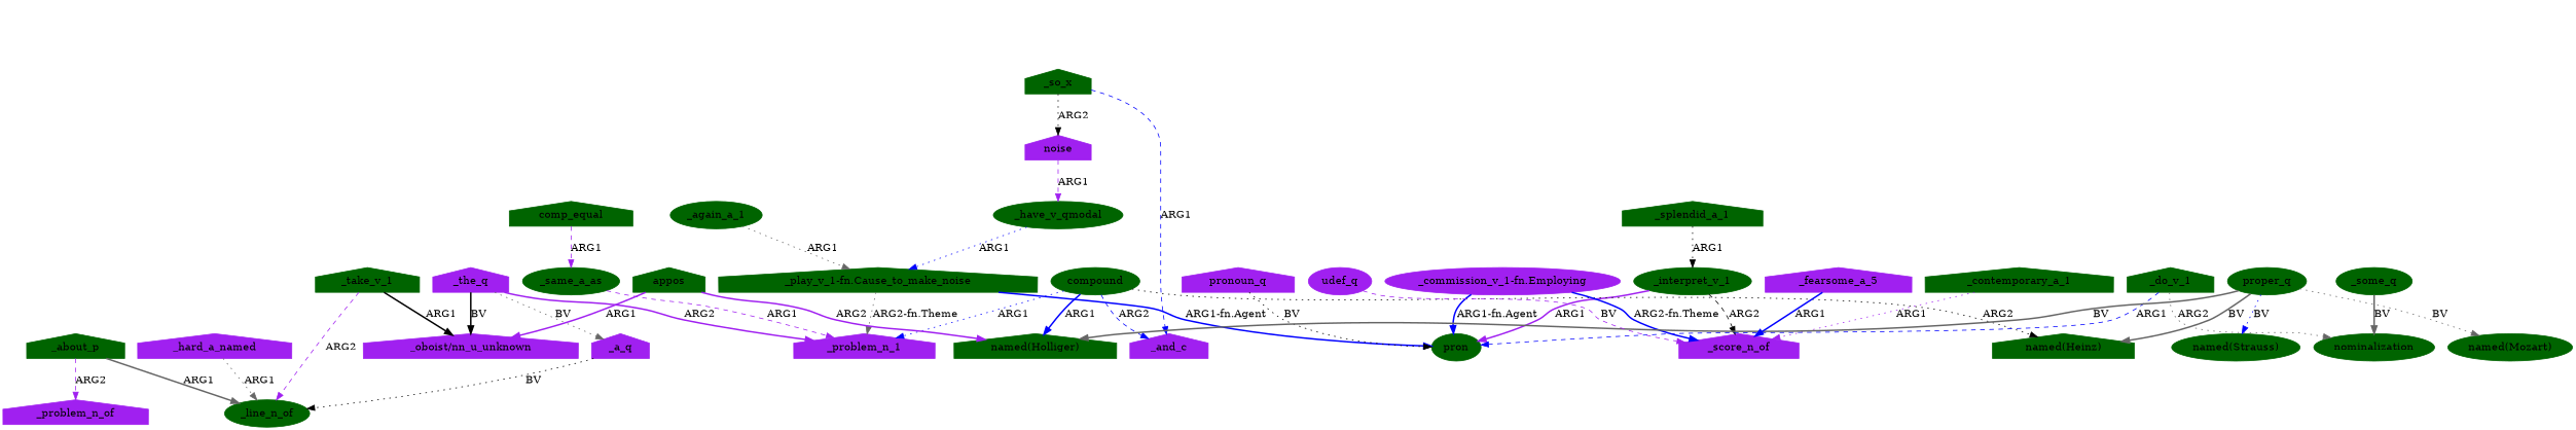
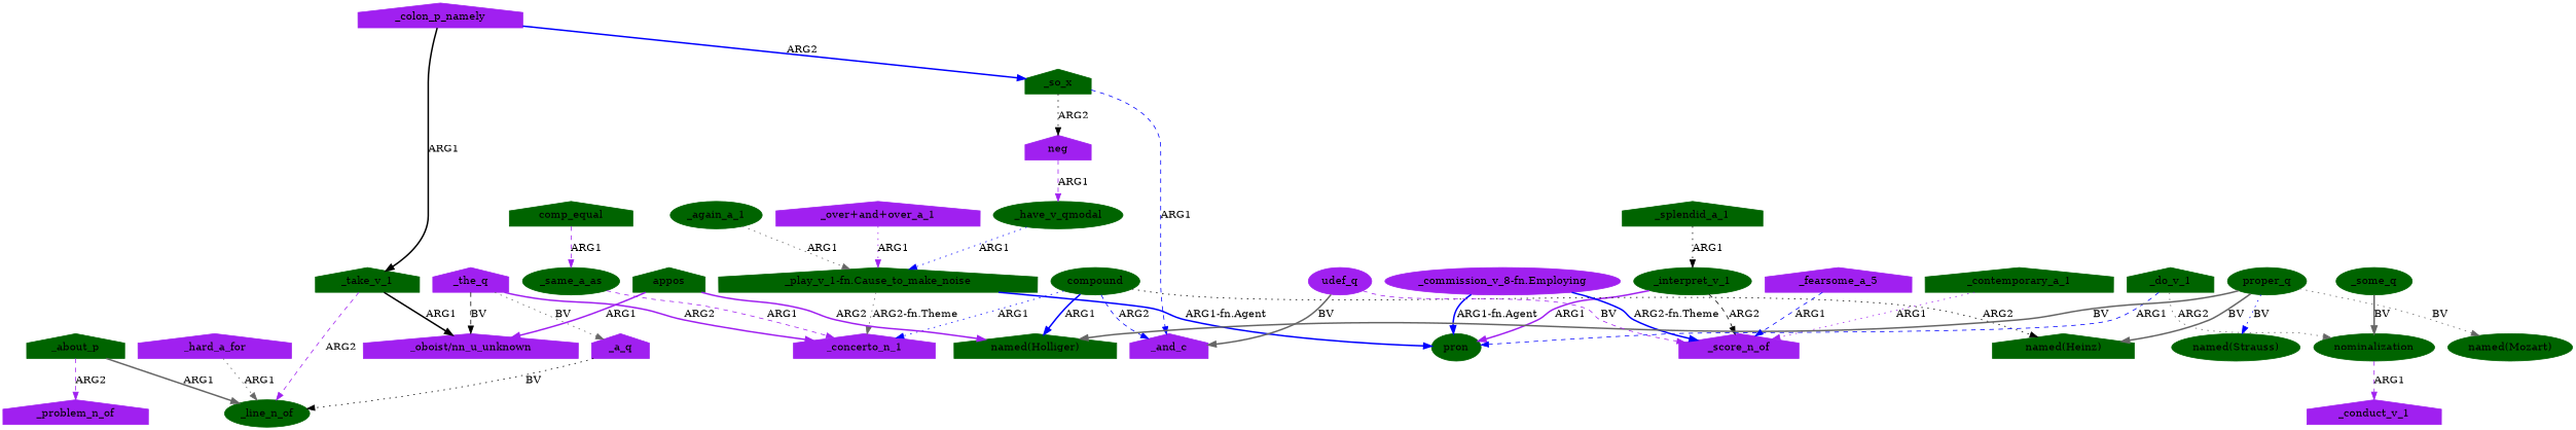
  digraph {
    node [color=darkgreen shape=house style=filled]
    edge [color=purple style=bold]
    _the_q [color=purple]
    "_oboist/nn_u_unknown" [color=purple]
-   _concerto_n_1 [color=purple label=_problem_n_1]
+   _concerto_n_1 [color=purple]
    _a_q [color=purple]
    _problem_n_of [color=purple]
+   "_over+and+over_a_1" [color=purple]
    "_play_v_1-fn.Cause_to_make_noise"
    pron [shape=ellipse]
    _interpret_v_1 [shape=ellipse]
    _score_n_of [color=purple]
    _splendid_a_1
    _again_a_1 [shape=ellipse]
    _same_a_as [shape=ellipse]
    compound [shape=ellipse]
    "named(Holliger)"
    "named(Heinz)"
    _and_c [color=purple]
-   neg [color=purple label=noise]
+   neg [color=purple]
    _have_v_qmodal [shape=ellipse]
    _so_x
    _take_v_1
    _line_n_of [shape=ellipse]
    _about_p
-   "_commission_v_1-fn.Employing" [color=purple shape=ellipse]
-   _hard_a_for [color=purple label=_hard_a_named]
+   "_commission_v_1-fn.Employing" [color=purple shape=ellipse label="_commission_v_8-fn.Employing"]
+   _hard_a_for [color=purple]
    _contemporary_a_1
-   pronoun_q [color=purple]
    appos
    nominalization [shape=ellipse]
+   _conduct_v_1 [color=purple]
    _do_v_1
    proper_q [shape=ellipse]
    "named(Strauss)" [shape=ellipse]
    "named(Mozart)" [shape=ellipse]
    comp_equal
    _some_q [shape=ellipse]
    udef_q [color=purple shape=ellipse]
+   _colon_p_namely [color=purple]
    n39 [color=purple label=_fearsome_a_5]
-   _the_q -> "_oboist/nn_u_unknown" [color=black label=BV]
+   _the_q -> "_oboist/nn_u_unknown" [color=black label=BV style=dashed]
    _the_q -> _concerto_n_1 [label=ARG2]
    _the_q -> _a_q [color=gray40 label=BV style=dotted]
    _a_q -> _line_n_of [color=black label=BV style=dotted]
+   "_over+and+over_a_1" -> "_play_v_1-fn.Cause_to_make_noise" [label=ARG1 style=dotted]
    "_play_v_1-fn.Cause_to_make_noise" -> _concerto_n_1 [color=gray40 label="ARG2-fn.Theme" style=dotted]
    "_play_v_1-fn.Cause_to_make_noise" -> pron [color=blue label="ARG1-fn.Agent"]
    _interpret_v_1 -> pron [label=ARG1]
    _interpret_v_1 -> _score_n_of [color=black label=ARG2 style=dashed]
    _splendid_a_1 -> _interpret_v_1 [color=black label=ARG1 style=dotted]
    _again_a_1 -> "_play_v_1-fn.Cause_to_make_noise" [color=gray40 label=ARG1 style=dotted]
    _same_a_as -> _concerto_n_1 [label=ARG1 style=dashed]
    compound -> _concerto_n_1 [color=blue label=ARG1 style=dotted]
    compound -> "named(Holliger)" [color=blue label=ARG1]
    compound -> "named(Heinz)" [color=black label=ARG2 style=dotted]
    compound -> _and_c [color=blue label=ARG2 style=dashed]
    neg -> _have_v_qmodal [label=ARG1 style=dashed]
    _have_v_qmodal -> "_play_v_1-fn.Cause_to_make_noise" [color=blue label=ARG1 style=dotted]
    _so_x -> _and_c [color=blue label=ARG1 style=dashed]
    _so_x -> neg [color=black label=ARG2 style=dotted]
    _take_v_1 -> "_oboist/nn_u_unknown" [color=black label=ARG1]
    _take_v_1 -> _line_n_of [label=ARG2 style=dashed]
    _about_p -> _problem_n_of [label=ARG2 style=dashed]
    _about_p -> _line_n_of [color=gray40 label=ARG1]
    "_commission_v_1-fn.Employing" -> pron [color=blue label="ARG1-fn.Agent"]
    "_commission_v_1-fn.Employing" -> _score_n_of [color=blue label="ARG2-fn.Theme"]
    _hard_a_for -> _line_n_of [color=gray40 label=ARG1 style=dotted]
    _contemporary_a_1 -> _score_n_of [label=ARG1 style=dotted]
-   pronoun_q -> pron [color=black label=BV style=dotted]
    appos -> "_oboist/nn_u_unknown" [label=ARG1]
    appos -> "named(Holliger)" [label=ARG2]
+   nominalization -> _conduct_v_1 [label=ARG1 style=dashed]
    _do_v_1 -> pron [color=blue label=ARG1 style=dashed]
    _do_v_1 -> nominalization [color=gray40 label=ARG2 style=dotted]
    proper_q -> "named(Holliger)" [color=gray40 label=BV]
    proper_q -> "named(Heinz)" [color=gray40 label=BV]
    proper_q -> "named(Strauss)" [color=blue label=BV style=dotted]
    proper_q -> "named(Mozart)" [color=gray40 label=BV style=dotted]
    comp_equal -> _same_a_as [label=ARG1 style=dashed]
    _some_q -> nominalization [color=gray40 label=BV]
    udef_q -> _score_n_of [label=BV style=dashed]
-   n39 -> _score_n_of [color=blue label=ARG1]
+   udef_q -> _and_c [color=gray40 label=BV]
+   _colon_p_namely -> _so_x [color=blue label=ARG2]
+   _colon_p_namely -> _take_v_1 [color=black label=ARG1]
+   n39 -> _score_n_of [color=blue label=ARG1 style=dashed]
  }
